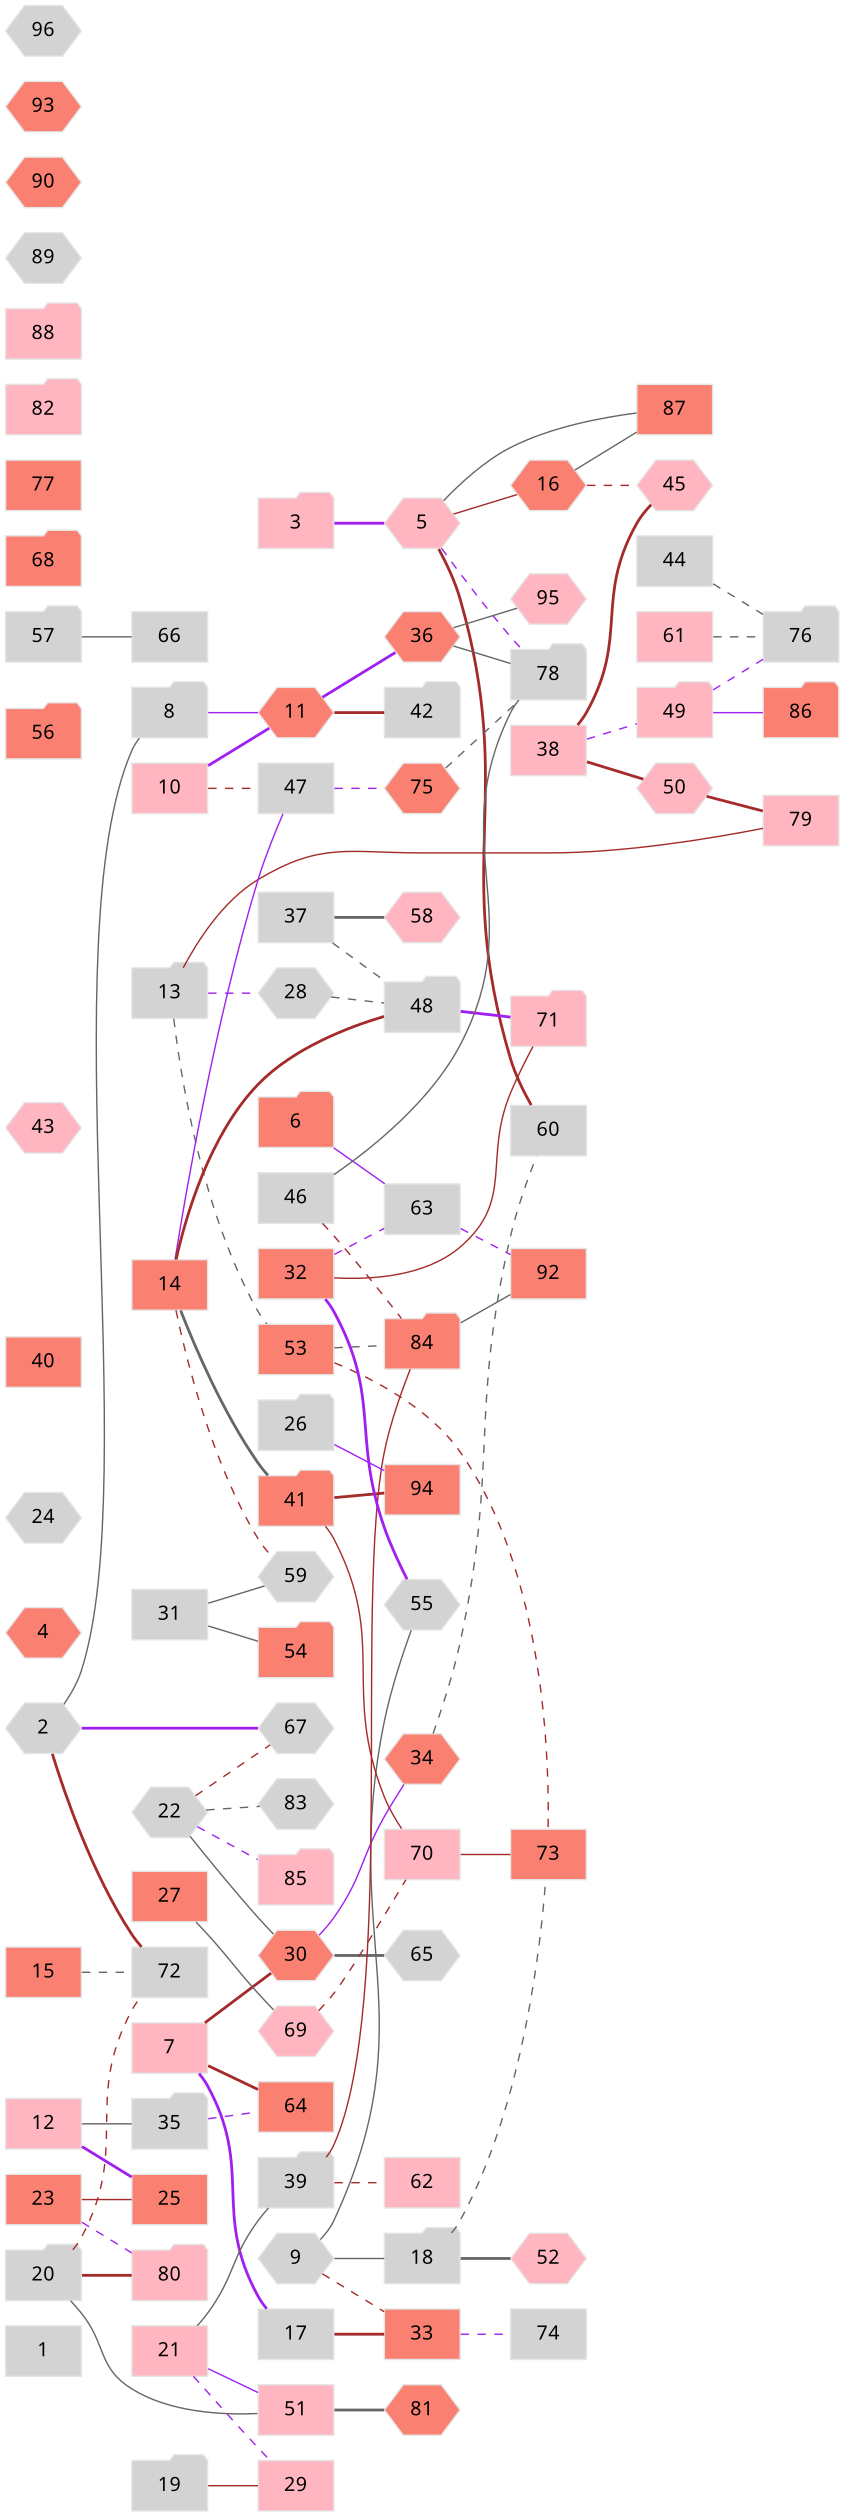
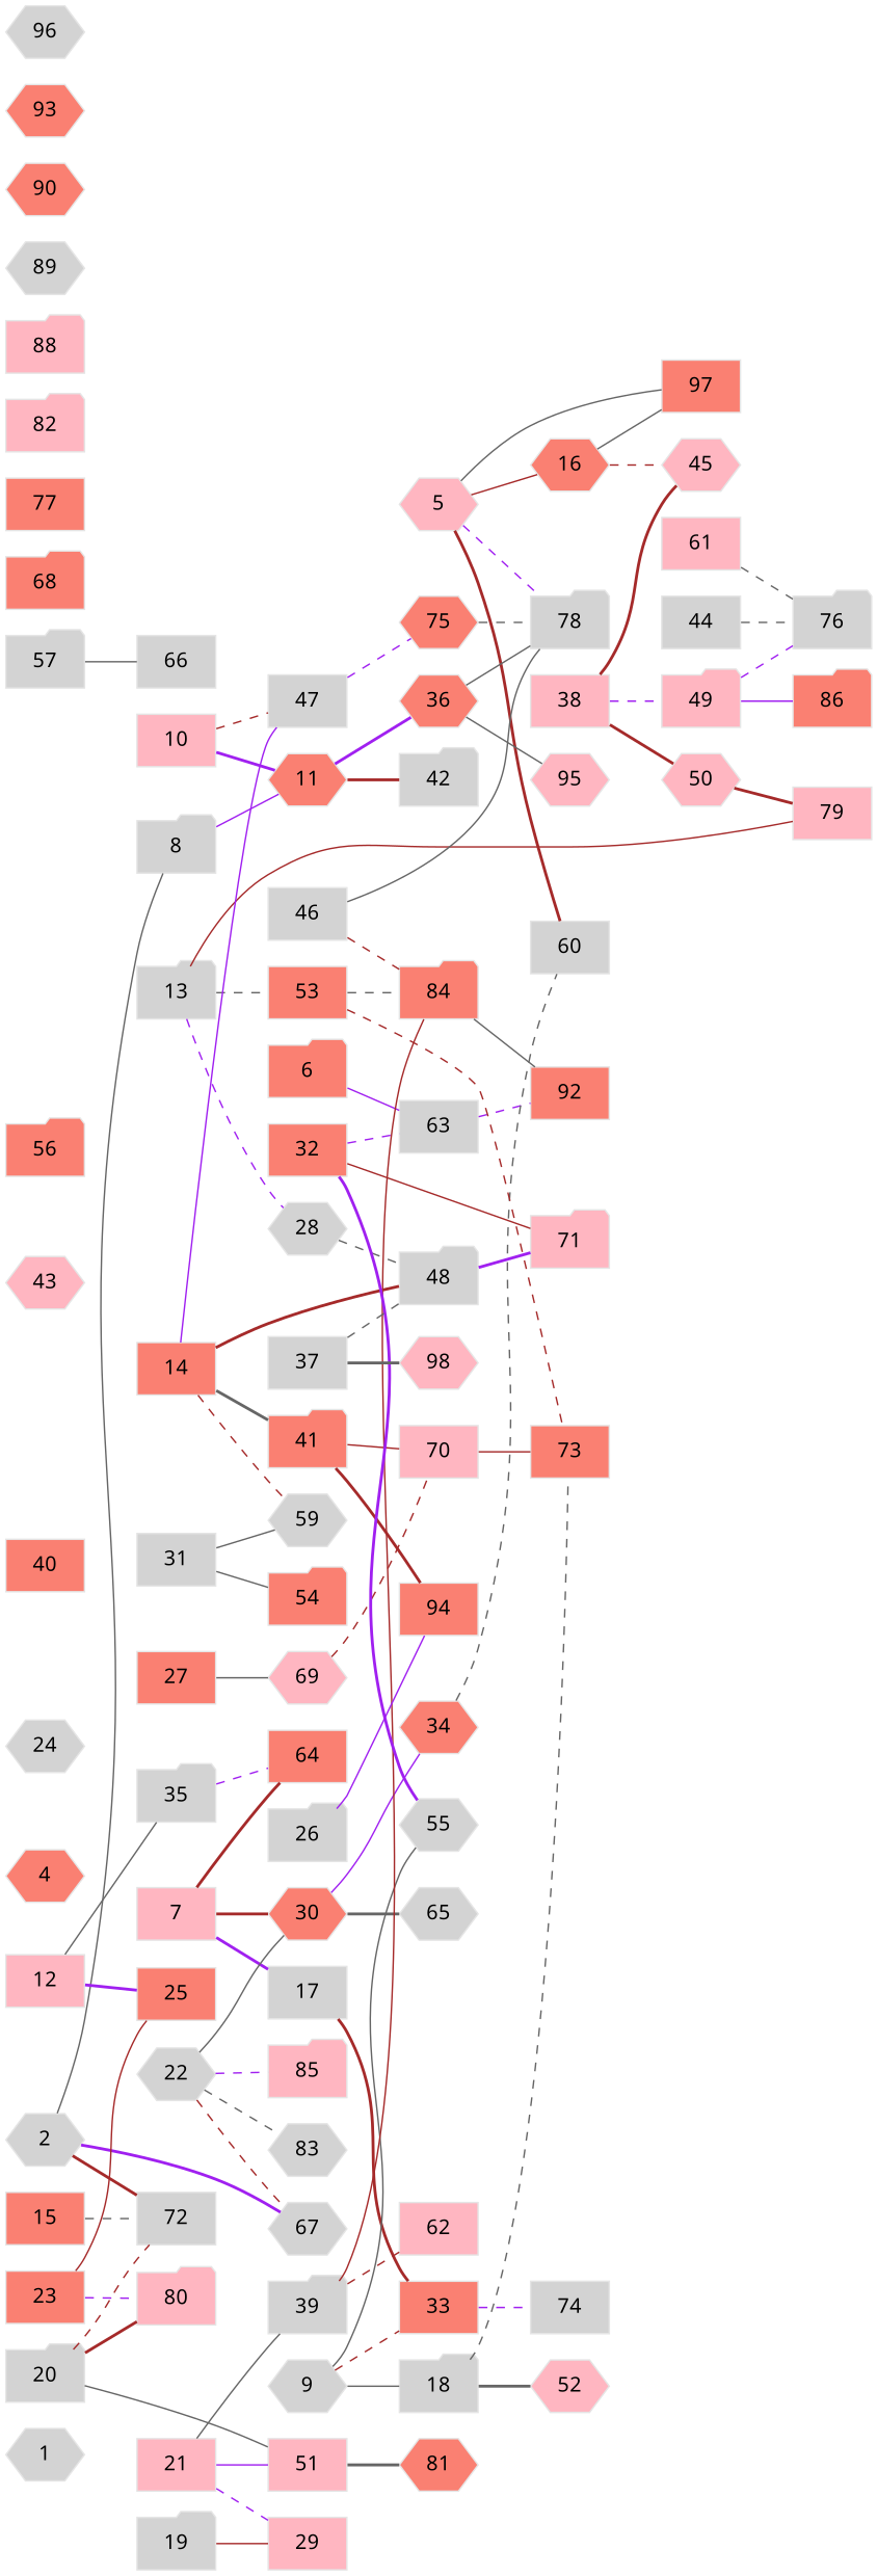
  graph {
    fontname="Noto Sans"
    rankdir=LR
    node [color=gray90 fillcolor=lightgrey fontname="Noto Sans" shape=box style=filled]
    edge [color=gray40 fontname="Noto Sans" style=dashed]
-   1
+   1 [shape=hexagon]
    2 [shape=hexagon]
    8 [shape=folder]
    67 [shape=hexagon]
    72
    11 [fillcolor=salmon shape=hexagon]
-   3 [fillcolor=lightpink shape=folder]
    5 [fillcolor=lightpink shape=hexagon]
    16 [fillcolor=salmon shape=hexagon]
    60
    78 [shape=folder]
-   87 [fillcolor=salmon]
+   87 [fillcolor=salmon label=97]
    4 [fillcolor=salmon shape=hexagon]
    45 [fillcolor=lightpink shape=hexagon]
    6 [fillcolor=salmon shape=folder]
    63
    92 [fillcolor=salmon]
    7 [fillcolor=lightpink]
    17
    30 [fillcolor=salmon shape=hexagon]
    64 [fillcolor=salmon]
    33 [fillcolor=salmon]
    34 [fillcolor=salmon shape=hexagon]
    65 [shape=hexagon]
    36 [fillcolor=salmon shape=hexagon]
    42 [shape=folder]
    9 [shape=hexagon]
    18 [shape=folder]
    55 [shape=hexagon]
    52 [fillcolor=lightpink shape=hexagon]
    73 [fillcolor=salmon]
    74
    10 [fillcolor=lightpink]
    47
    75 [fillcolor=salmon shape=hexagon]
    95 [fillcolor=lightpink shape=hexagon]
    12 [fillcolor=lightpink]
    25 [fillcolor=salmon]
    35 [shape=folder]
    13 [shape=folder]
    28 [shape=hexagon]
    53 [fillcolor=salmon]
    79 [fillcolor=lightpink]
    48 [shape=folder]
    84 [fillcolor=salmon shape=folder]
    14 [fillcolor=salmon]
    41 [fillcolor=salmon shape=folder]
    59 [shape=hexagon]
    94 [fillcolor=salmon]
    70 [fillcolor=lightpink]
    71 [fillcolor=lightpink shape=folder]
    15 [fillcolor=salmon]
    19 [shape=folder]
    29 [fillcolor=lightpink]
    20 [shape=folder]
    51 [fillcolor=lightpink]
    80 [fillcolor=lightpink shape=folder]
    81 [fillcolor=salmon shape=hexagon]
    21 [fillcolor=lightpink]
    39 [shape=folder]
    62 [fillcolor=lightpink]
    22 [shape=hexagon]
    83 [shape=hexagon]
    85 [fillcolor=lightpink shape=folder]
    23 [fillcolor=salmon]
    24 [shape=hexagon]
    26 [shape=folder]
    27 [fillcolor=salmon]
    69 [fillcolor=lightpink shape=hexagon]
    31
    54 [fillcolor=salmon shape=folder]
    32 [fillcolor=salmon]
    37
-   58 [fillcolor=lightpink shape=hexagon]
+   58 [fillcolor=lightpink shape=hexagon label=98]
    38 [fillcolor=lightpink]
    49 [fillcolor=lightpink shape=folder]
    50 [fillcolor=lightpink shape=hexagon]
    76 [shape=folder]
    86 [fillcolor=salmon shape=folder]
    40 [fillcolor=salmon]
    43 [fillcolor=lightpink shape=hexagon]
    44
    46
    56 [fillcolor=salmon shape=folder]
    57 [shape=folder]
    66
    61 [fillcolor=lightpink]
    68 [fillcolor=salmon shape=folder]
    77 [fillcolor=salmon]
    82 [fillcolor=lightpink shape=folder]
    88 [fillcolor=lightpink shape=folder]
    89 [shape=hexagon]
    90 [fillcolor=salmon shape=hexagon]
    93 [fillcolor=salmon shape=hexagon]
    96 [shape=hexagon]
    2 -- 8 [style=solid]
    2 -- 67 [color=purple style=bold]
    2 -- 72 [color=brown style=bold]
    8 -- 11 [color=purple style=solid]
    11 -- 36 [color=purple style=bold]
    11 -- 42 [color=brown style=bold]
-   3 -- 5 [color=purple style=bold]
    5 -- 16 [color=brown style=solid]
    5 -- 60 [color=brown style=bold]
    5 -- 78 [color=purple]
    5 -- 87 [style=solid]
    16 -- 87 [style=solid]
    16 -- 45 [color=brown]
    6 -- 63 [color=purple style=solid]
    63 -- 92 [color=purple]
    7 -- 17 [color=purple style=bold]
    7 -- 30 [color=brown style=bold]
    7 -- 64 [color=brown style=bold]
    17 -- 33 [color=brown style=bold]
    30 -- 34 [color=purple style=solid]
    30 -- 65 [style=bold]
    33 -- 74 [color=purple]
    34 -- 60
    36 -- 78 [style=solid]
    36 -- 95 [style=solid]
    9 -- 33 [color=brown]
    9 -- 18 [style=solid]
    9 -- 55 [style=solid]
    18 -- 52 [style=bold]
    18 -- 73
    10 -- 11 [color=purple style=bold]
    10 -- 47 [color=brown]
    47 -- 75 [color=purple]
    75 -- 78
    12 -- 25 [color=purple style=bold]
    12 -- 35 [style=solid]
    35 -- 64 [color=purple]
    13 -- 28 [color=purple]
    13 -- 53
    13 -- 79 [color=brown style=solid]
    28 -- 48
    53 -- 73 [color=brown]
    53 -- 84
    48 -- 71 [color=purple style=bold]
    84 -- 92 [style=solid]
    14 -- 47 [color=purple style=solid]
    14 -- 48 [color=brown style=bold]
    14 -- 41 [style=bold]
    14 -- 59 [color=brown]
    41 -- 94 [color=brown style=bold]
    41 -- 70 [color=brown style=solid]
    70 -- 73 [color=brown style=solid]
    15 -- 72
    19 -- 29 [color=brown style=solid]
    20 -- 72 [color=brown]
    20 -- 51 [style=solid]
    20 -- 80 [color=brown style=bold]
    51 -- 81 [style=bold]
    21 -- 29 [color=purple]
    21 -- 51 [color=purple style=solid]
    21 -- 39 [style=solid]
    39 -- 84 [color=brown style=solid]
    39 -- 62 [color=brown]
    22 -- 67 [color=brown]
    22 -- 30 [style=solid]
    22 -- 83
    22 -- 85 [color=purple]
    23 -- 25 [color=brown style=solid]
    23 -- 80 [color=purple]
    26 -- 94 [color=purple style=solid]
    27 -- 69 [style=solid]
    69 -- 70 [color=brown]
    31 -- 59 [style=solid]
    31 -- 54 [style=solid]
    32 -- 63 [color=purple]
    32 -- 55 [color=purple style=bold]
    32 -- 71 [color=brown style=solid]
    37 -- 48
    37 -- 58 [style=bold]
    38 -- 45 [color=brown style=bold]
    38 -- 49 [color=purple]
    38 -- 50 [color=brown style=bold]
    49 -- 76 [color=purple]
    49 -- 86 [color=purple style=solid]
    50 -- 79 [color=brown style=bold]
    44 -- 76
    46 -- 78 [style=solid]
    46 -- 84 [color=brown]
    57 -- 66 [style=solid]
    61 -- 76
  }
